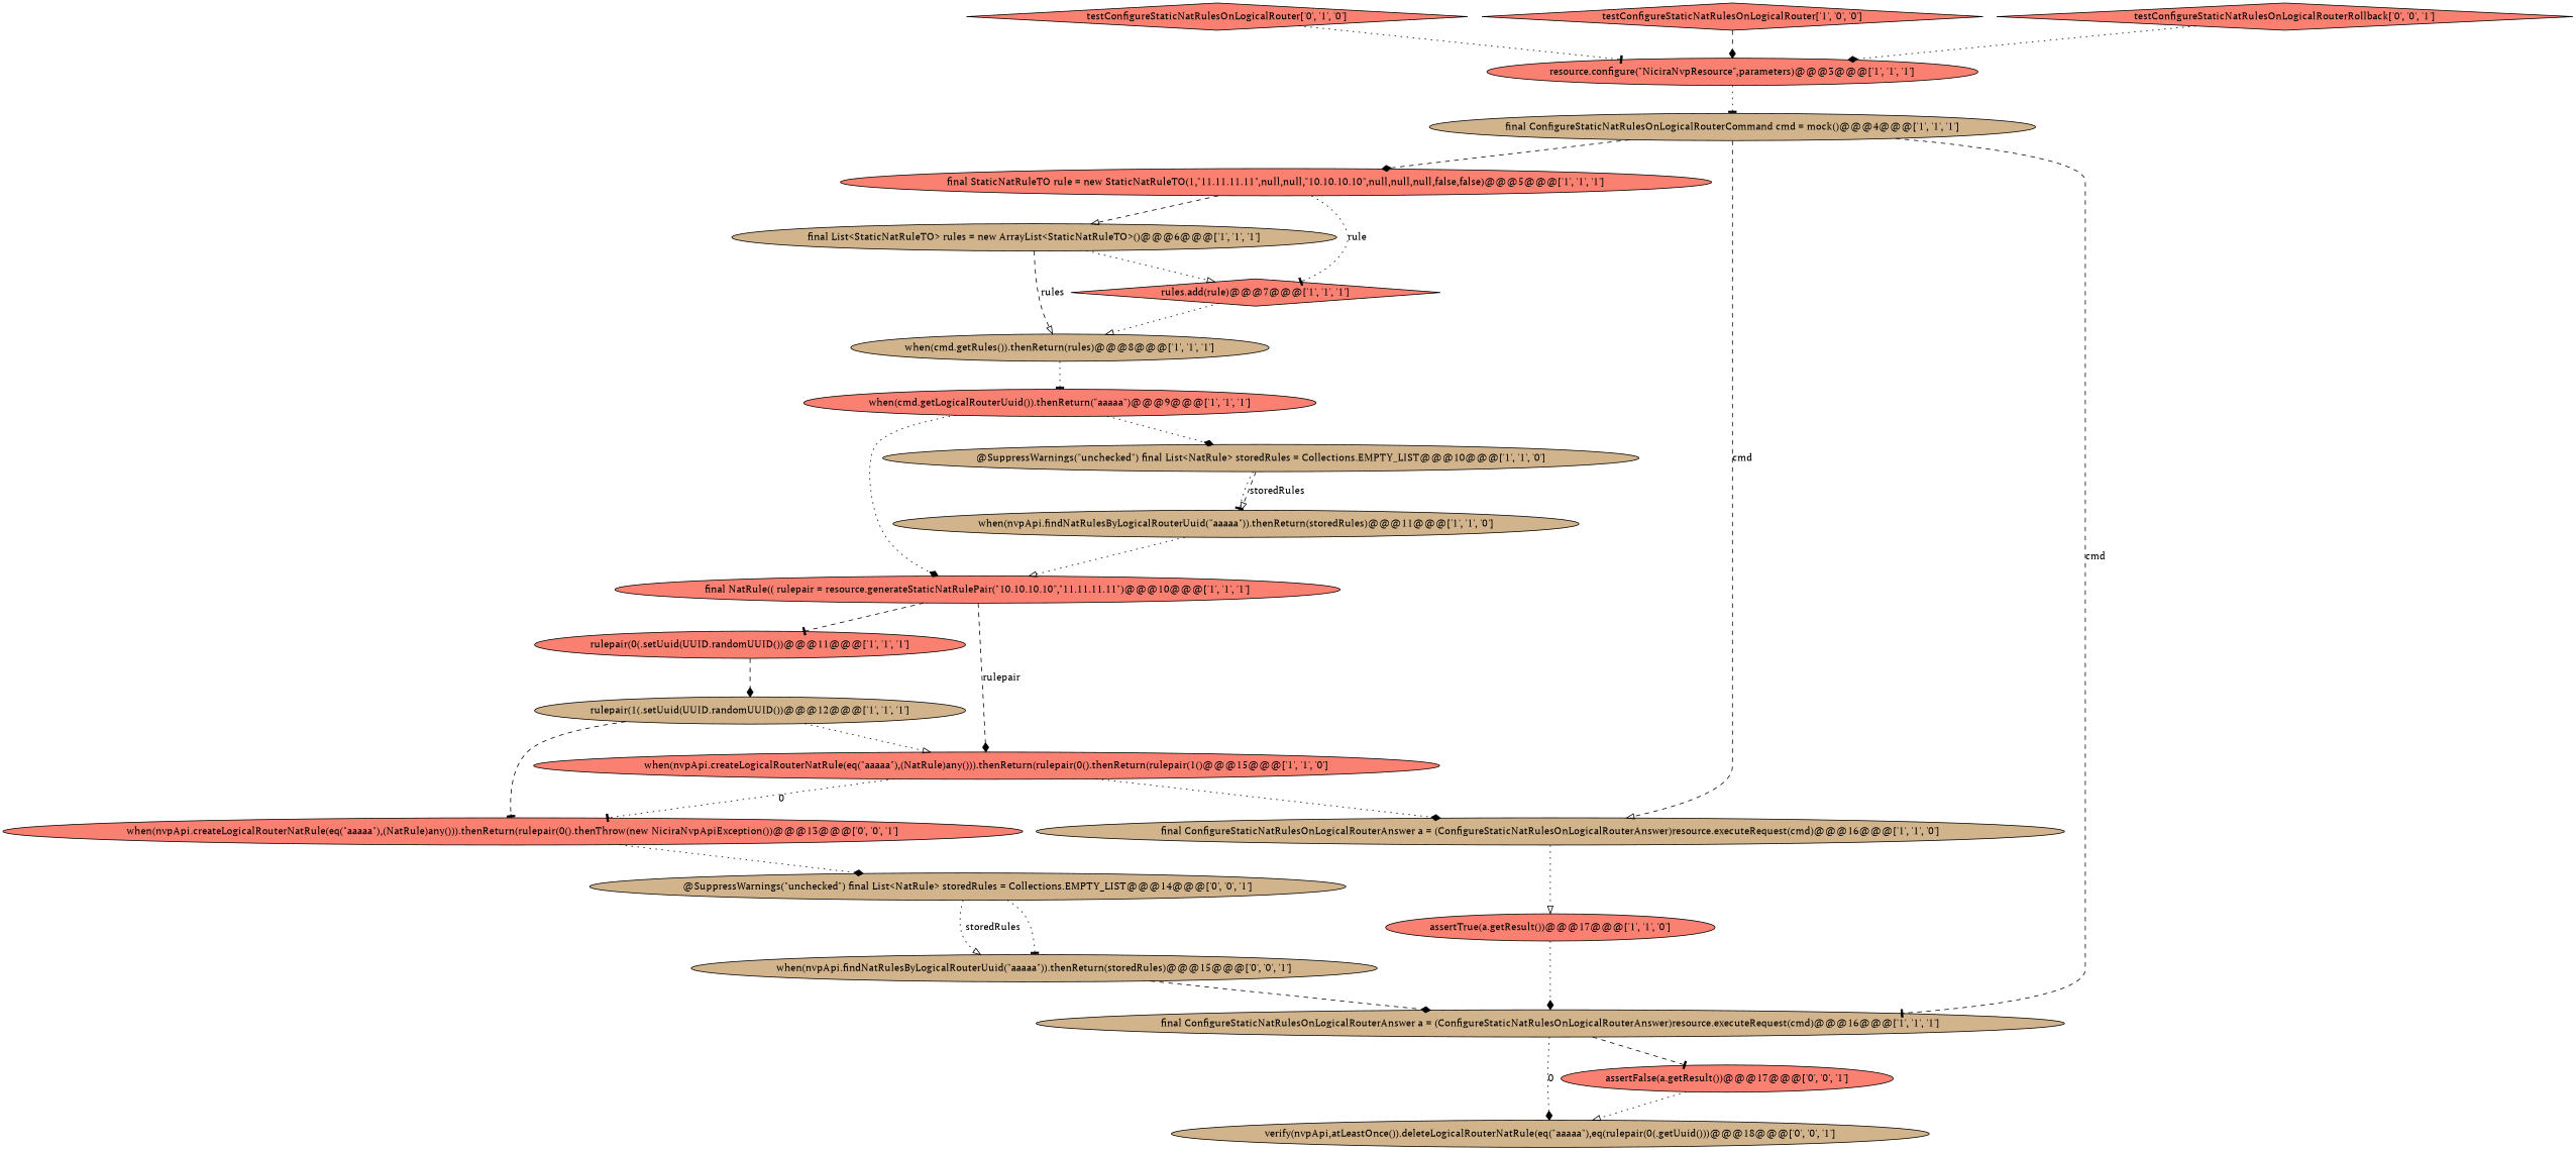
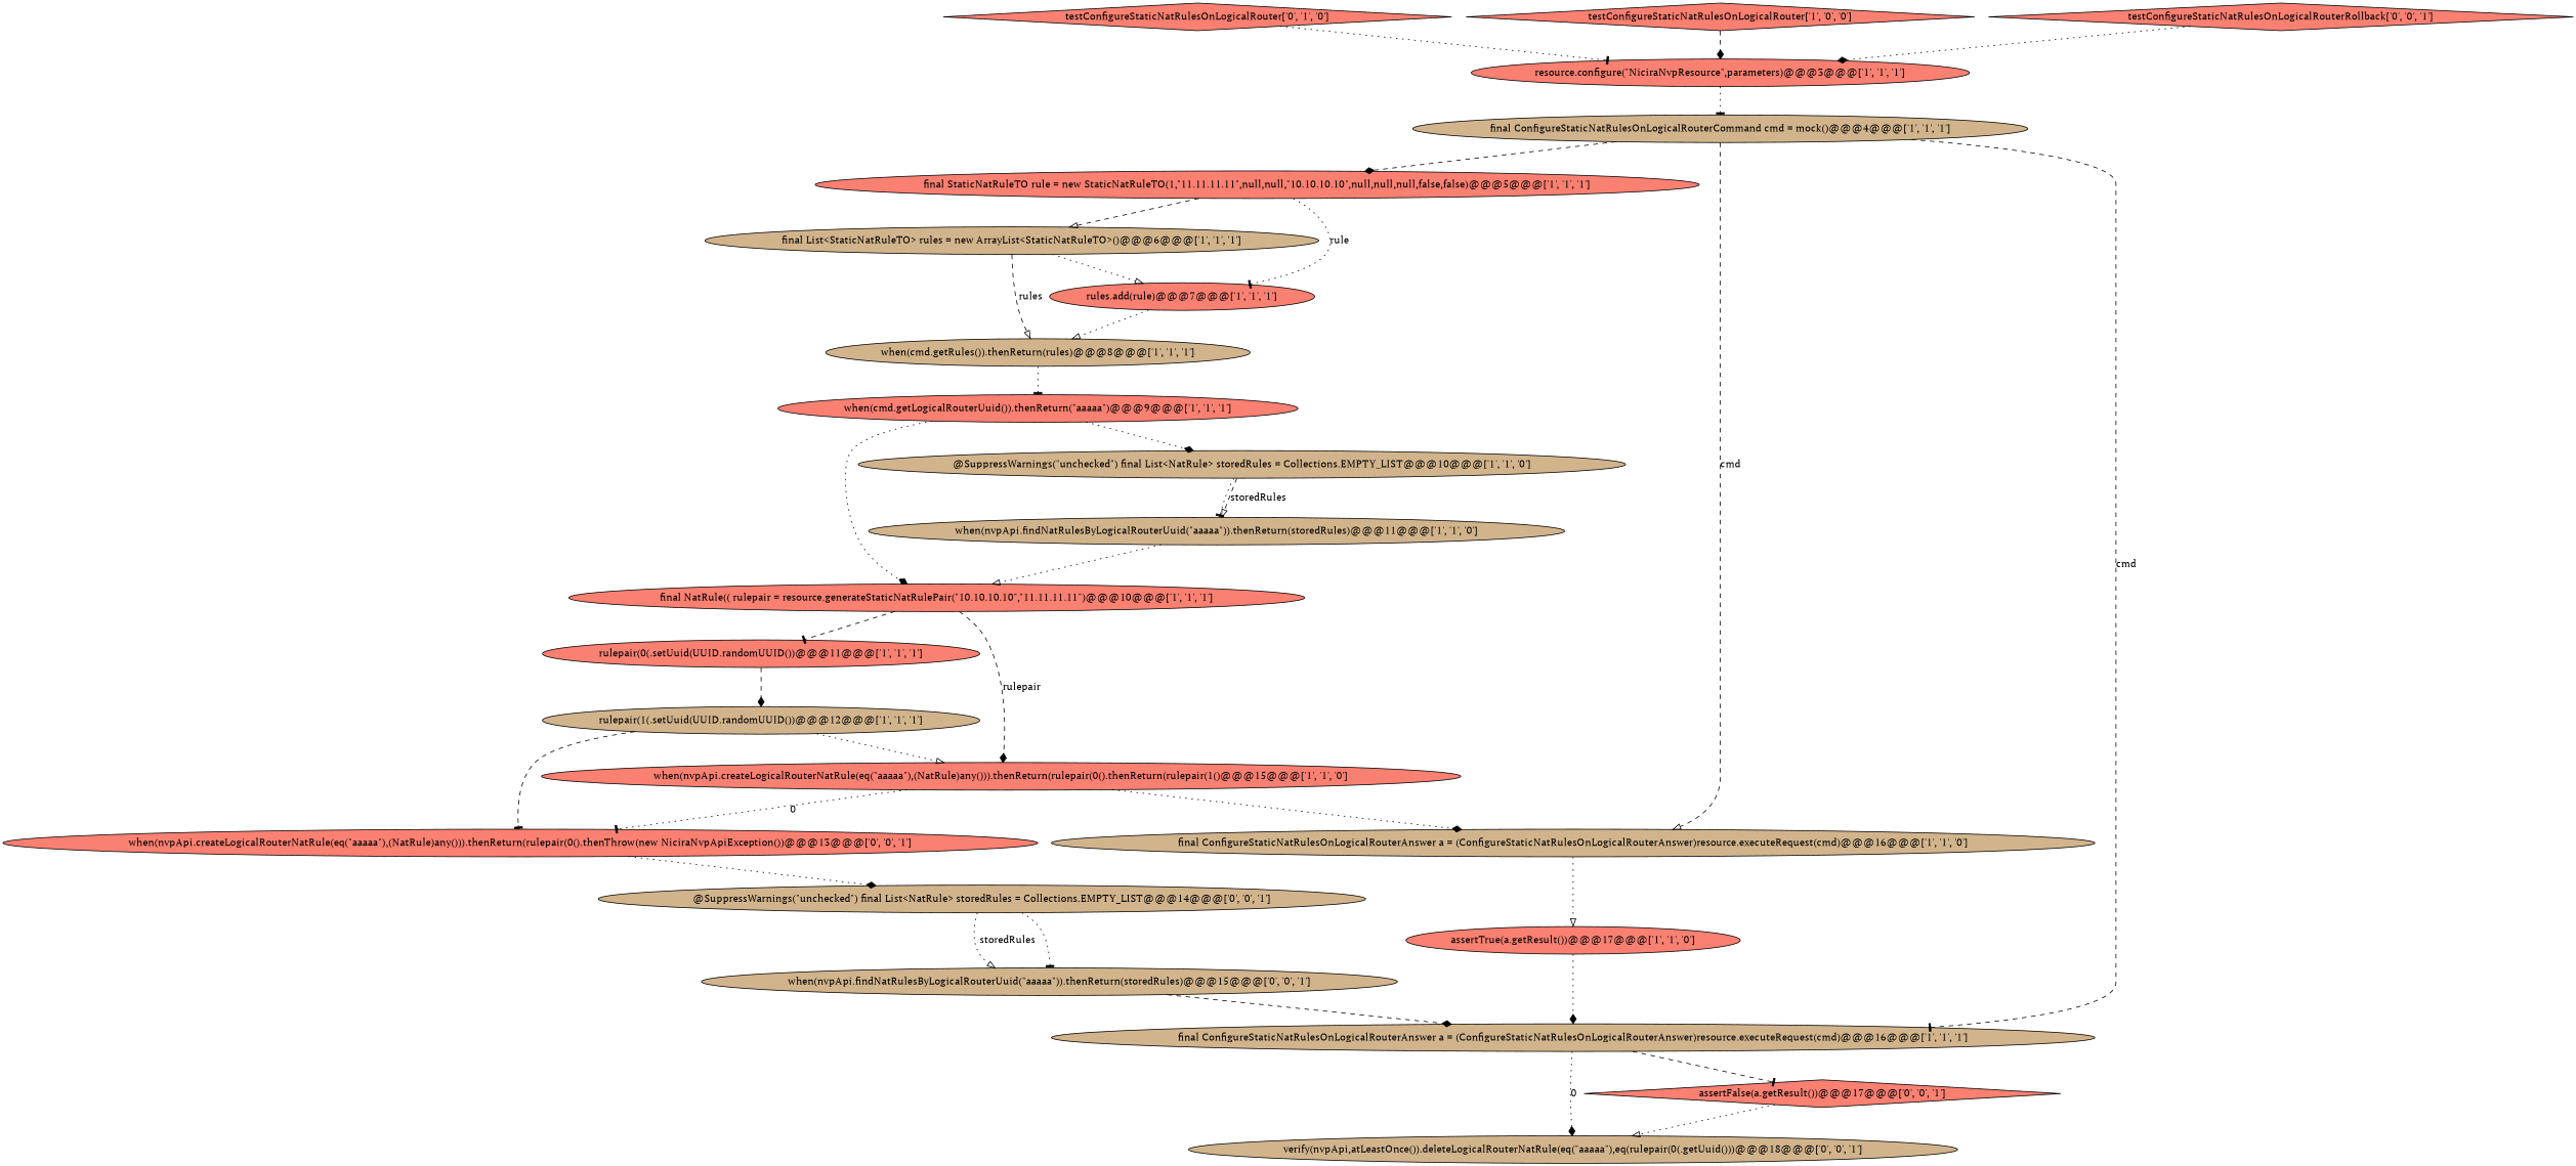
  digraph {
    fontname="PT Serif"
    node [fillcolor=salmon fontname="PT Serif" shape=ellipse style=filled]
    edge [arrowhead=diamond fontname="PT Serif" style=dotted]
    n1 [label="rulepair(0(.setUuid(UUID.randomUUID())@@@11@@@['1', '1', '1']"]
    n2 [fillcolor=tan label="rulepair(1(.setUuid(UUID.randomUUID())@@@12@@@['1', '1', '1']"]
    n3 [label="when(nvpApi.createLogicalRouterNatRule(eq(\"aaaaa\"),(NatRule)any())).thenReturn(rulepair(0().thenThrow(new NiciraNvpApiException())@@@13@@@['0', '0', '1']"]
    n4 [label="when(nvpApi.createLogicalRouterNatRule(eq(\"aaaaa\"),(NatRule)any())).thenReturn(rulepair(0().thenReturn(rulepair(1()@@@15@@@['1', '1', '0']"]
    n5 [fillcolor=tan label="@SuppressWarnings(\"unchecked\") final List<NatRule> storedRules = Collections.EMPTY_LIST@@@14@@@['0', '0', '1']"]
    n6 [fillcolor=tan label="final ConfigureStaticNatRulesOnLogicalRouterAnswer a = (ConfigureStaticNatRulesOnLogicalRouterAnswer)resource.executeRequest(cmd)@@@16@@@['1', '1', '0']"]
    n7 [label="assertTrue(a.getResult())@@@17@@@['1', '1', '0']"]
    n8 [fillcolor=tan label="final ConfigureStaticNatRulesOnLogicalRouterAnswer a = (ConfigureStaticNatRulesOnLogicalRouterAnswer)resource.executeRequest(cmd)@@@16@@@['1', '1', '1']"]
    n9 [fillcolor=tan label="when(cmd.getRules()).thenReturn(rules)@@@8@@@['1', '1', '1']"]
    n10 [label="when(cmd.getLogicalRouterUuid()).thenReturn(\"aaaaa\")@@@9@@@['1', '1', '1']"]
    n11 [label="final NatRule(( rulepair = resource.generateStaticNatRulePair(\"10.10.10.10\",\"11.11.11.11\")@@@10@@@['1', '1', '1']"]
    n12 [fillcolor=tan label="@SuppressWarnings(\"unchecked\") final List<NatRule> storedRules = Collections.EMPTY_LIST@@@10@@@['1', '1', '0']"]
-   n13 [label="assertFalse(a.getResult())@@@17@@@['0', '0', '1']"]
+   n13 [label="assertFalse(a.getResult())@@@17@@@['0', '0', '1']" shape=diamond]
    n14 [fillcolor=tan label="verify(nvpApi,atLeastOnce()).deleteLogicalRouterNatRule(eq(\"aaaaa\"),eq(rulepair(0(.getUuid()))@@@18@@@['0', '0', '1']"]
    n15 [fillcolor=tan label="when(nvpApi.findNatRulesByLogicalRouterUuid(\"aaaaa\")).thenReturn(storedRules)@@@15@@@['0', '0', '1']"]
    n16 [fillcolor=tan label="final List<StaticNatRuleTO> rules = new ArrayList<StaticNatRuleTO>()@@@6@@@['1', '1', '1']"]
-   n17 [label="rules.add(rule)@@@7@@@['1', '1', '1']" shape=diamond]
+   n17 [label="rules.add(rule)@@@7@@@['1', '1', '1']"]
    n18 [fillcolor=tan label="final ConfigureStaticNatRulesOnLogicalRouterCommand cmd = mock()@@@4@@@['1', '1', '1']"]
    n19 [label="final StaticNatRuleTO rule = new StaticNatRuleTO(1,\"11.11.11.11\",null,null,\"10.10.10.10\",null,null,null,false,false)@@@5@@@['1', '1', '1']"]
    n20 [label="testConfigureStaticNatRulesOnLogicalRouter['0', '1', '0']" shape=diamond]
    n21 [label="resource.configure(\"NiciraNvpResource\",parameters)@@@3@@@['1', '1', '1']"]
    n22 [fillcolor=tan label="when(nvpApi.findNatRulesByLogicalRouterUuid(\"aaaaa\")).thenReturn(storedRules)@@@11@@@['1', '1', '0']"]
    n23 [label="testConfigureStaticNatRulesOnLogicalRouter['1', '0', '0']" shape=diamond]
    n24 [label="testConfigureStaticNatRulesOnLogicalRouterRollback['0', '0', '1']" shape=diamond]
    n1 -> n2 [style=dashed]
    n2 -> n3 [arrowhead=tee style=dashed]
    n2 -> n4 [arrowhead=onormal]
    n3 -> n5
    n4 -> n3 [arrowhead=tee label=0]
    n4 -> n6
    n5 -> n15 [arrowhead=tee]
    n5 -> n15 [arrowhead=onormal label=storedRules]
    n6 -> n7 [arrowhead=onormal]
    n7 -> n8
    n8 -> n13 [arrowhead=tee style=dashed]
    n8 -> n14 [label=0]
    n9 -> n10 [arrowhead=tee]
    n10 -> n11
    n10 -> n12
    n11 -> n1 [arrowhead=tee style=dashed]
    n11 -> n4 [label=rulepair style=dashed]
    n12 -> n22 [arrowhead=onormal label=storedRules style=dashed]
    n12 -> n22 [arrowhead=tee]
    n13 -> n14 [arrowhead=onormal]
    n15 -> n8 [style=dashed]
    n16 -> n9 [arrowhead=onormal label=rules style=dashed]
    n16 -> n17 [arrowhead=onormal]
    n17 -> n9 [arrowhead=onormal]
    n18 -> n6 [arrowhead=onormal label=cmd style=dashed]
    n18 -> n8 [arrowhead=tee label=cmd style=dashed]
    n18 -> n19 [style=dashed]
    n19 -> n16 [arrowhead=onormal style=dashed]
    n19 -> n17 [arrowhead=tee label=rule]
    n20 -> n21 [arrowhead=tee]
    n21 -> n18 [arrowhead=tee]
    n22 -> n11 [arrowhead=onormal]
    n23 -> n21 [style=dashed]
    n24 -> n21
  }
